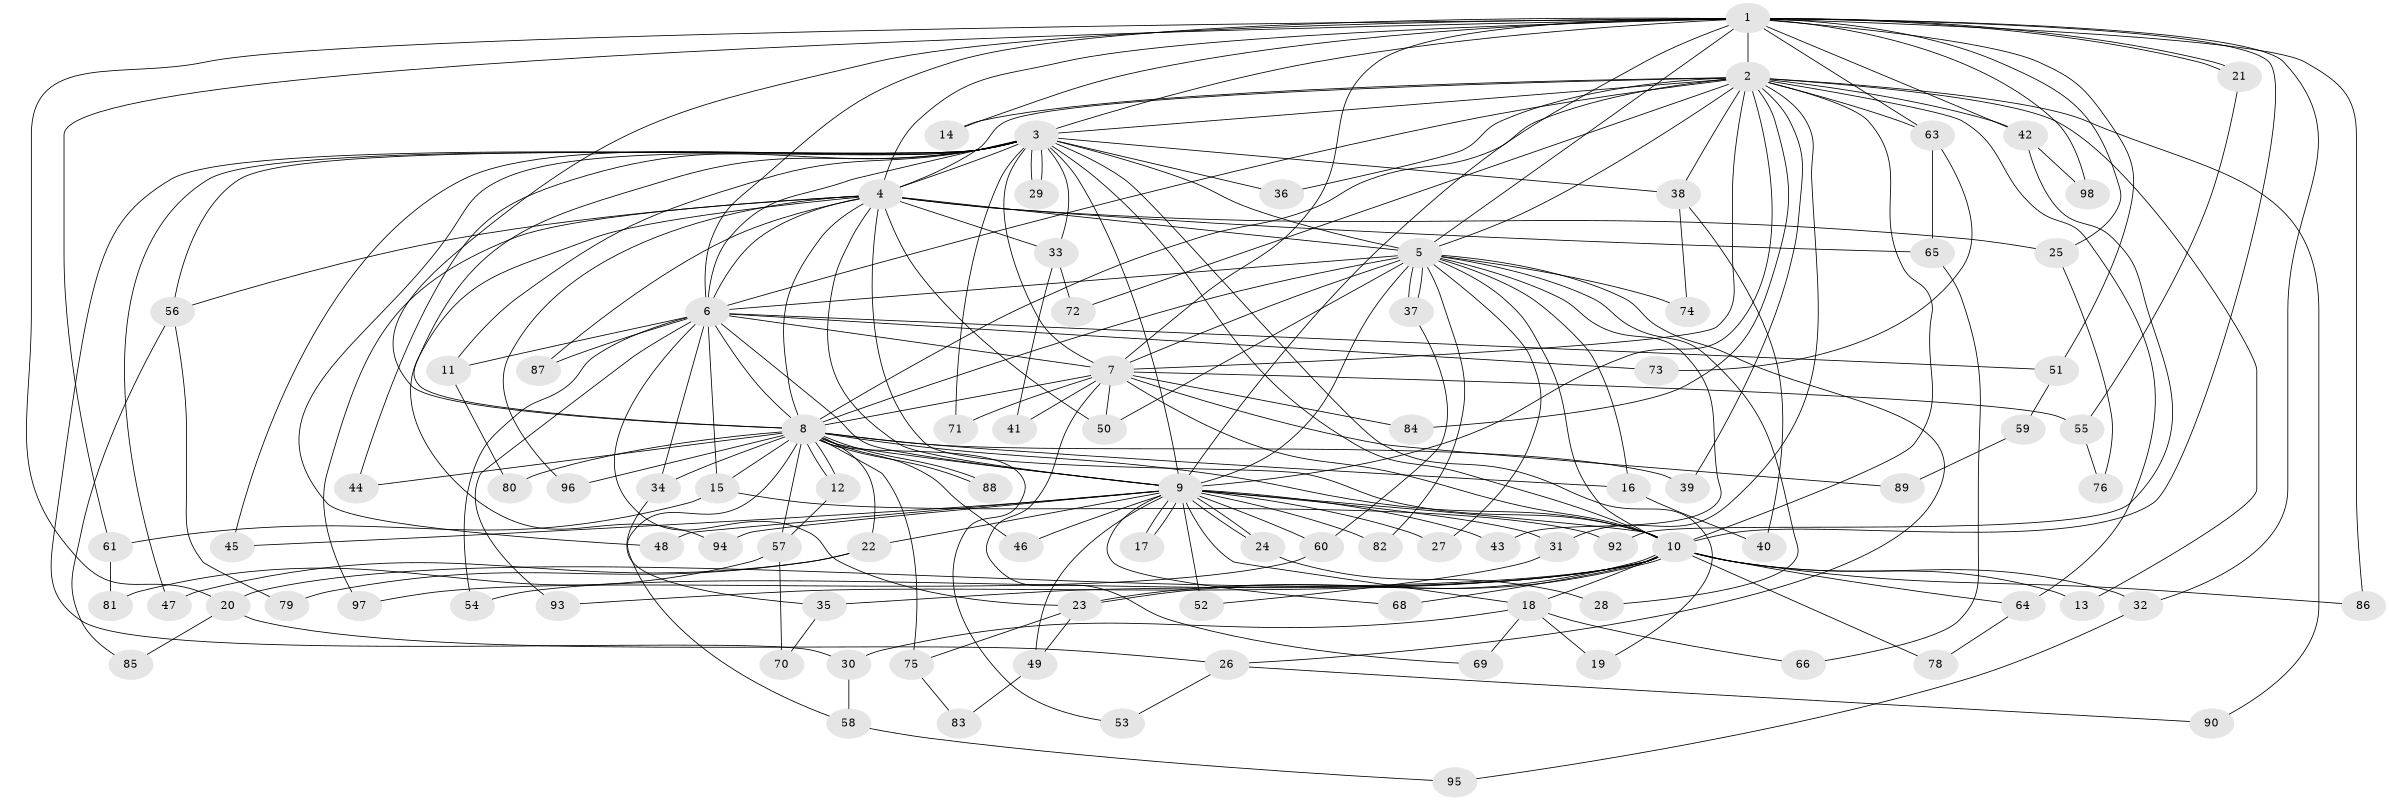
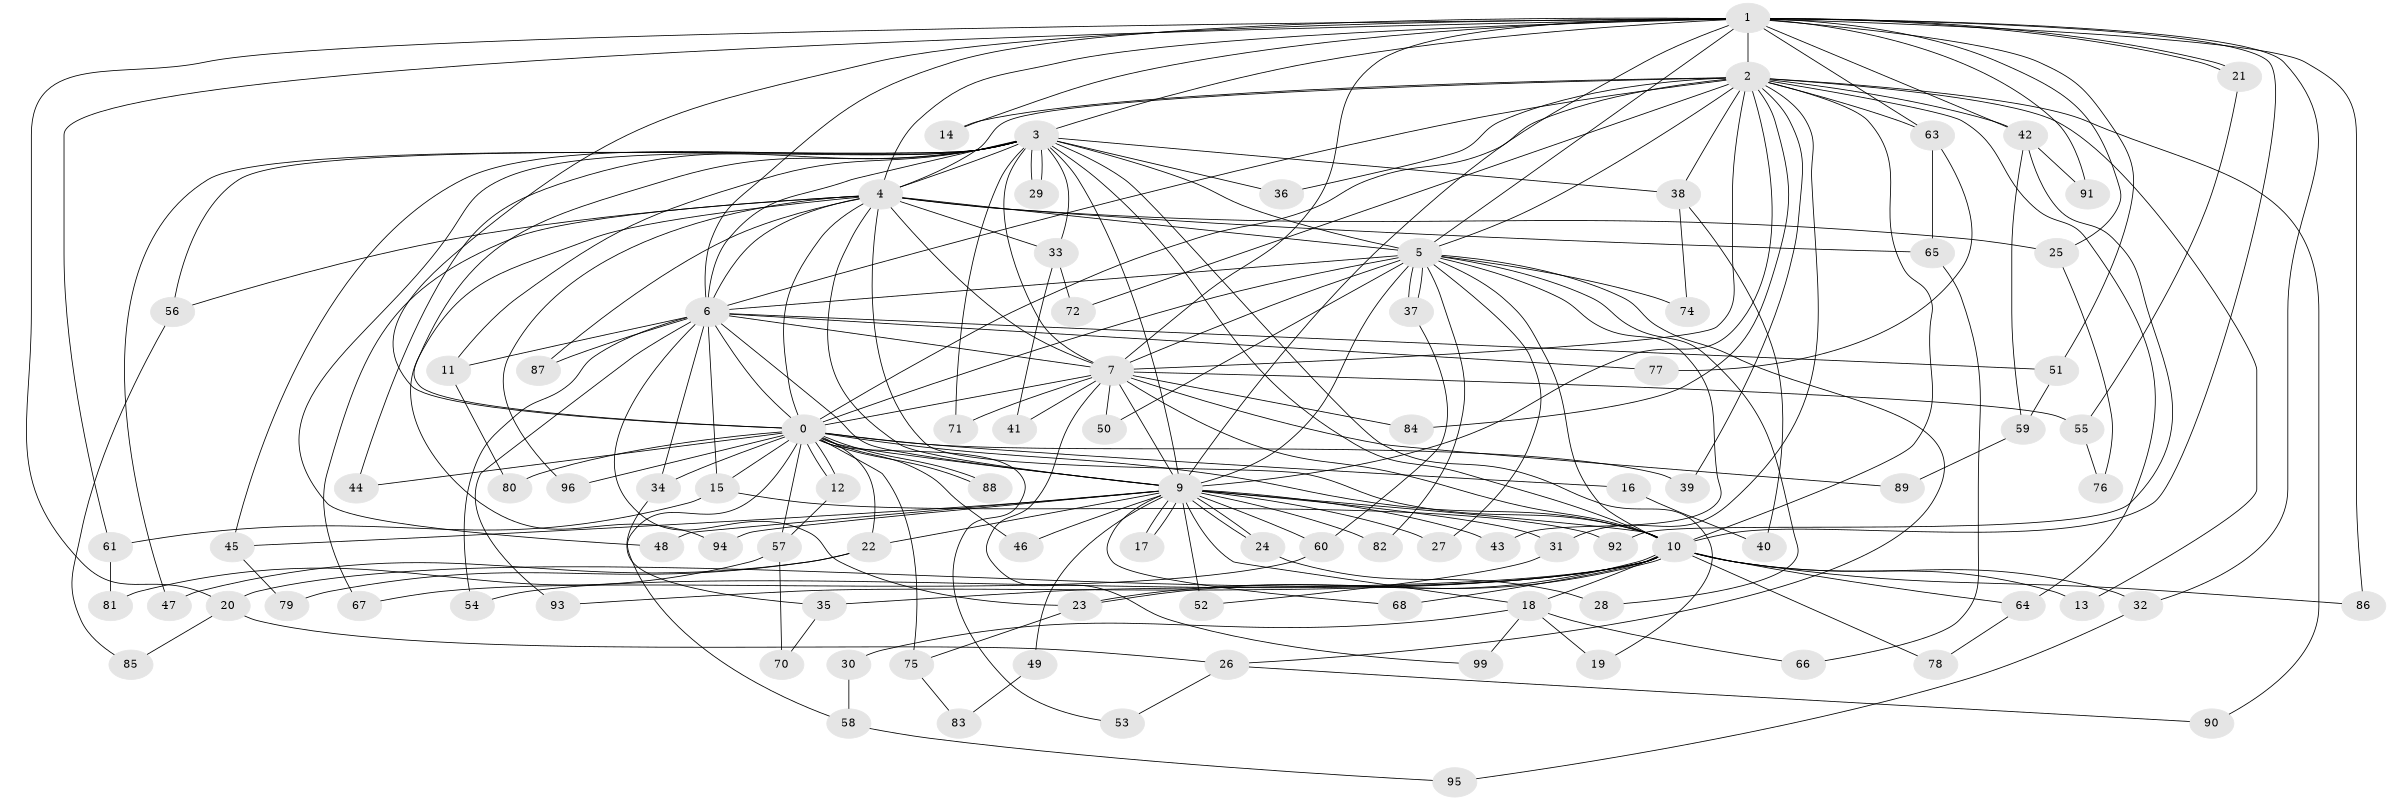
  graph {
    node [color=gray90 style=filled]
    1
    2
    3
    4
    5
    6
    7
-   8
+   8 [label=0]
    9
    10
    14
    20
    21
    25
    32
    42
    51
    61
    63
    86
-   91 [label=98]
+   91
    13
    31
    36
    38
    39
    64
    72
    84
    90
    11
    19
    29
    30
    33
    44
    45
    47
    48
    56
    71
    65
-   67 [label=97]
+   67
    87
    94
    96
    16
    26
    27
    28
    37
    43
    50
    74
    82
    15
    34
    54
-   73
+   73 [label=77]
    93
    23
    41
    55
-   69
+   69 [label=99]
    89
    12
    22
    46
    53
    57
    58
    75
    80
    88
    17
    18
    24
    49
    52
    60
    68
    35
    78
    85
    76
    95
    92
    59
    81
    40
    79
    66
    70
    83
    1 -- 2
    1 -- 3
    1 -- 4
    1 -- 5
    1 -- 6
    1 -- 7
    1 -- 8
    1 -- 9
    1 -- 10
    1 -- 14
    1 -- 20
    1 -- 21
    1 -- 21
    1 -- 25
    1 -- 32
    1 -- 42
    1 -- 51
    1 -- 61
    1 -- 63
    1 -- 86
    1 -- 91
-   2 -- 3
    2 -- 4
    2 -- 5
    2 -- 6
    2 -- 7
    2 -- 8
    2 -- 9
    2 -- 10
    2 -- 14
    2 -- 42
    2 -- 63
    2 -- 13
    2 -- 31
    2 -- 36
    2 -- 38
    2 -- 39
    2 -- 64
    2 -- 72
    2 -- 84
    2 -- 90
    3 -- 4
    3 -- 5
    3 -- 6
    3 -- 7
    3 -- 8
    3 -- 9
    3 -- 10
    3 -- 36
    3 -- 38
    3 -- 11
    3 -- 19
    3 -- 29
    3 -- 29
-   3 -- 30
    3 -- 33
    3 -- 44
    3 -- 45
    3 -- 47
    3 -- 48
    3 -- 56
    3 -- 71
    4 -- 5
    4 -- 6
-   4 -- 50
+   4 -- 7
    4 -- 8
    4 -- 9
    4 -- 10
    4 -- 25
    4 -- 33
    4 -- 56
    4 -- 65
    4 -- 67
    4 -- 87
    4 -- 94
    4 -- 96
    5 -- 6
    5 -- 7
    5 -- 8
    5 -- 9
    5 -- 10
-   5 -- 16
    5 -- 26
    5 -- 27
    5 -- 28
    5 -- 37
    5 -- 37
    5 -- 43
    5 -- 50
    5 -- 74
    5 -- 82
    6 -- 7
    6 -- 8
    6 -- 9
    6 -- 51
    6 -- 11
    6 -- 87
    6 -- 15
    6 -- 34
    6 -- 54
    6 -- 73
    6 -- 93
    6 -- 23
    7 -- 8
+   7 -- 9
    7 -- 10
    7 -- 84
    7 -- 71
    7 -- 50
    7 -- 41
    7 -- 55
    7 -- 69
    7 -- 89
    8 -- 9
    8 -- 10
    8 -- 39
    8 -- 44
    8 -- 96
    8 -- 16
    8 -- 15
    8 -- 34
    8 -- 12
    8 -- 12
    8 -- 22
    8 -- 46
    8 -- 53
    8 -- 57
    8 -- 58
    8 -- 75
    8 -- 80
    8 -- 88
    8 -- 88
    9 -- 10
    9 -- 31
    9 -- 45
    9 -- 48
    9 -- 94
    9 -- 27
    9 -- 43
    9 -- 82
    9 -- 22
    9 -- 46
    9 -- 17
    9 -- 17
    9 -- 18
    9 -- 24
    9 -- 24
    9 -- 49
    9 -- 52
    9 -- 60
    9 -- 68
    10 -- 20
    10 -- 32
    10 -- 86
    10 -- 13
    10 -- 64
    10 -- 54
    10 -- 93
    10 -- 23
    10 -- 23
    10 -- 18
    10 -- 68
    10 -- 35
    10 -- 78
    20 -- 26
    20 -- 85
    21 -- 55
    25 -- 76
    32 -- 95
    42 -- 91
    42 -- 92
+   42 -- 59
    51 -- 59
    61 -- 81
    63 -- 65
    63 -- 73
    31 -- 52
    38 -- 74
    38 -- 40
    64 -- 78
    11 -- 80
    30 -- 58
    33 -- 72
    33 -- 41
    56 -- 85
-   56 -- 79
+   45 -- 79
    65 -- 66
    16 -- 40
    26 -- 90
    26 -- 53
    37 -- 60
    15 -- 61
    15 -- 92
    34 -- 35
    23 -- 75
-   23 -- 49
    55 -- 76
    12 -- 57
    22 -- 47
    22 -- 79
    57 -- 81
    57 -- 70
    58 -- 95
    75 -- 83
    18 -- 19
    18 -- 30
    18 -- 69
    18 -- 66
    24 -- 28
    49 -- 83
    60 -- 67
    35 -- 70
    59 -- 89
  }
